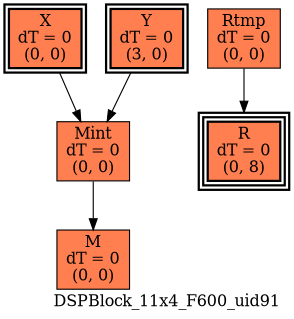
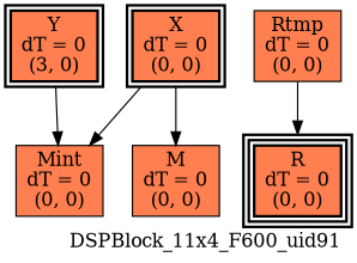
  digraph {
    label=DSPBlock_11x4_F600_uid91
    labeljust=right
    labelloc=bottom
    nodesep=0.25
    ranksep=0.5
    node [color=black fillcolor=coral peripheries=1 shape=box style="bold, filled"]
    edge [arrowhead=normal arrowsize=1.0 arrowtail=normal color=black dir=forward]
    n1 [label="X\ndT = 0\n(0, 0)" peripheries=2]
    n2 [label="Y\ndT = 0\n(3, 0)" peripheries=2]
-   n3 [label="R\ndT = 0\n(0, 8)" peripheries=3]
+   n3 [label="R\ndT = 0\n(0, 0)" peripheries=3]
    n4 [label="Mint\ndT = 0\n(0, 0)" style=filled]
    n5 [label="M\ndT = 0\n(0, 0)" style=filled]
    n6 [label="Rtmp\ndT = 0\n(0, 0)" style=filled]
    subgraph sub_1 {
      rank=same
      n1
      n2
    }
    subgraph sub_2 {
      rank=same
      n3
    }
    n1 -> n4
    n2 -> n4
-   n4 -> n5
+   n1 -> n5
    n6 -> n3
  }
